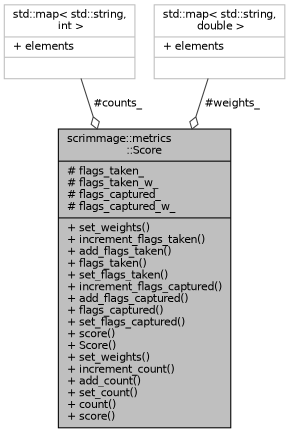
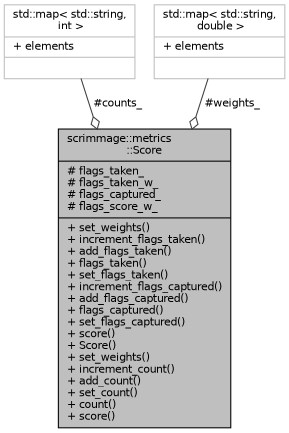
  digraph {
    node [color=grey75 fillcolor=white fontname=Helvetica fontsize=10 shape=record style=filled]
    edge [arrowhead=odiamond color=grey25 fontname=Helvetica fontsize=10 labelfontname=Helvetica labelfontsize=10 style=solid]
-   n1 [color=black fillcolor=grey75 fontcolor=black height=0.2 label="{scrimmage::metrics\l::Score\n|# flags_taken_\l# flags_taken_w_\l# flags_captured_\l# flags_captured_w_\l|+ set_weights()\l+ increment_flags_taken()\l+ add_flags_taken()\l+ flags_taken()\l+ set_flags_taken()\l+ increment_flags_captured()\l+ add_flags_captured()\l+ flags_captured()\l+ set_flags_captured()\l+ score()\l+ Score()\l+ set_weights()\l+ increment_count()\l+ add_count()\l+ set_count()\l+ count()\l+ score()\l}" width=0.4]
+   n1 [color=black fillcolor=grey75 fontcolor=black height=0.2 label="{scrimmage::metrics\l::Score\n|# flags_taken_\l# flags_taken_w_\l# flags_captured_\l# flags_score_w_\l|+ set_weights()\l+ increment_flags_taken()\l+ add_flags_taken()\l+ flags_taken()\l+ set_flags_taken()\l+ increment_flags_captured()\l+ add_flags_captured()\l+ flags_captured()\l+ set_flags_captured()\l+ score()\l+ Score()\l+ set_weights()\l+ increment_count()\l+ add_count()\l+ set_count()\l+ count()\l+ score()\l}" width=0.4]
    n2 [height=0.2 label="{std::map\< std::string,\l int \>\n|+ elements\l|}" width=0.4]
    n3 [height=0.2 label="{std::map\< std::string,\l double \>\n|+ elements\l|}" width=0.4]
    n2 -> n1 [label=" #counts_"]
    n3 -> n1 [label=" #weights_"]
  }
